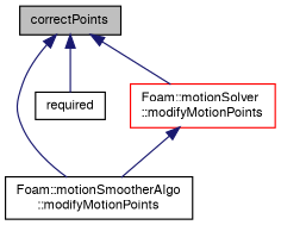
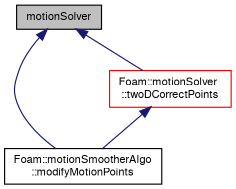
  digraph {
    rankdir=TB
    node [color=black fontname=FreeSans fontsize=10 shape=record]
    edge [color=midnightblue dir=back fontname=FreeSans fontsize=10 labelfontname=FreeSans labelfontsize=10 style=solid]
-   n1 [fillcolor=grey75 fontcolor=black height=0.2 label=correctPoints style=filled width=0.4]
+   n1 [fillcolor=grey75 fontcolor=black height=0.2 label=motionSolver style=filled width=0.4]
    n2 [height=0.2 label="Foam::motionSmootherAlgo\l::modifyMotionPoints" width=0.4]
-   n3 [height=0.2 label=required width=0.4]
-   n4 [color=red height=0.2 label="Foam::motionSolver\l::modifyMotionPoints" width=0.4]
+   n4 [color=red height=0.2 label="Foam::motionSolver\l::twoDCorrectPoints" width=0.4]
    n1 -> n2
-   n1 -> n3
    n1 -> n4
    n4 -> n2
  }
